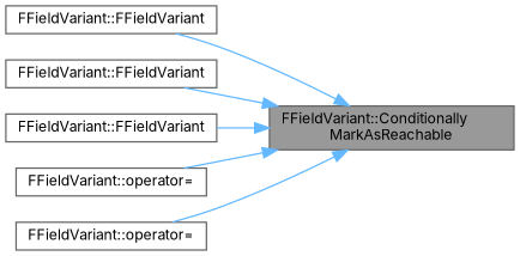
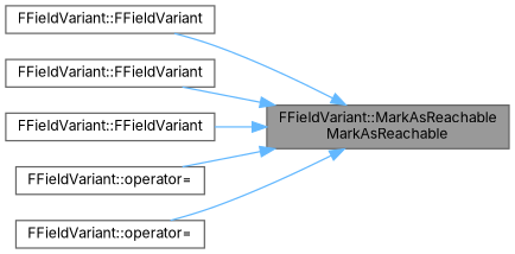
  digraph {
    rankdir=RL
    fontname=Inter
    node [color=grey40 fillcolor=white fontname=Inter fontsize=10 shape=box style=filled]
    edge [color=steelblue1 dir=back fontname=Inter fontsize=10 labelfontname=Helvetica labelfontsize=10 style=solid]
-   n1 [color=gray40 fillcolor=grey60 fontcolor=black height=0.2 label="FFieldVariant::Conditionally\lMarkAsReachable" width=0.4]
+   n1 [color=gray40 fillcolor=grey60 fontcolor=black height=0.2 label="FFieldVariant::MarkAsReachable\lMarkAsReachable" width=0.4]
    n2 [height=0.2 label="FFieldVariant::FFieldVariant" width=0.4]
    n3 [height=0.2 label="FFieldVariant::FFieldVariant" width=0.4]
    n4 [height=0.2 label="FFieldVariant::FFieldVariant" width=0.4]
    n5 [height=0.2 label="FFieldVariant::operator=" width=0.4]
    n6 [height=0.2 label="FFieldVariant::operator=" width=0.4]
    n1 -> n2
    n1 -> n3
    n1 -> n4
    n1 -> n5
    n1 -> n6
  }
